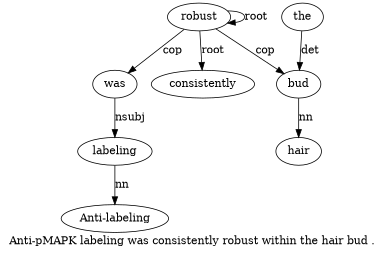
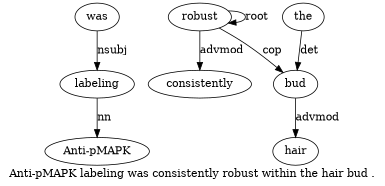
  digraph {
    label="Anti-pMAPK labeling was consistently robust within the hair bud ."
    node [fillcolor=white style=filled]
    n1 [label=labeling]
-   n2 [label="Anti-labeling"]
+   n2 [label="Anti-pMAPK"]
    n3 [label=robust]
    n4 [label=was]
    n5 [label=consistently]
    n6 [label=bud]
    n7 [label=hair]
    n8 [label=the]
    n1 -> n2 [label=nn]
    n3 -> n3 [label=root]
-   n3 -> n4 [label=cop]
-   n3 -> n5 [label=root]
+   n3 -> n5 [label=advmod]
    n3 -> n6 [label=cop]
    n4 -> n1 [label=nsubj]
-   n6 -> n7 [label=nn]
+   n6 -> n7 [label=advmod]
    n8 -> n6 [label=det]
  }
